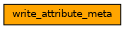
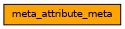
  digraph {
    rankdir=TB
-   n1 [color=black fillcolor=orange fontname=Helvetica fontsize=10 height=0.2 label=write_attribute_meta shape=record style=filled width=0.4]
+   n1 [color=black fillcolor=orange fontname=Helvetica fontsize=10 height=0.2 label=meta_attribute_meta shape=record style=filled width=0.4]
  }
